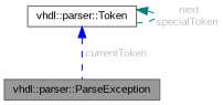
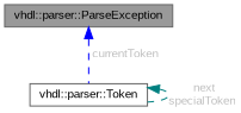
  digraph {
    fontname="Liberation Sans"
    node [color=gray40 fontname="Liberation Sans" fontsize=10 shape=box style=filled]
    edge [dir=back fontcolor=grey fontname="Liberation Sans" fontsize=10 labelfontname=Helvetica labelfontsize=10 style=dashed]
    n1 [fillcolor=grey60 fontcolor=black height=0.2 label="vhdl::parser::ParseException" width=0.4]
    n2 [fillcolor=white height=0.2 label="vhdl::parser::Token" width=0.4]
-   n2 -> n1 [color=blue label=" currentToken"]
+   n1 -> n2 [color=blue label=" currentToken"]
    n2 -> n2 [color=teal label=" next\nspecialToken"]
  }
